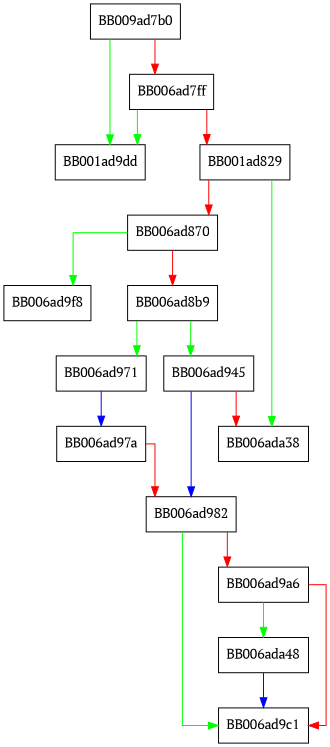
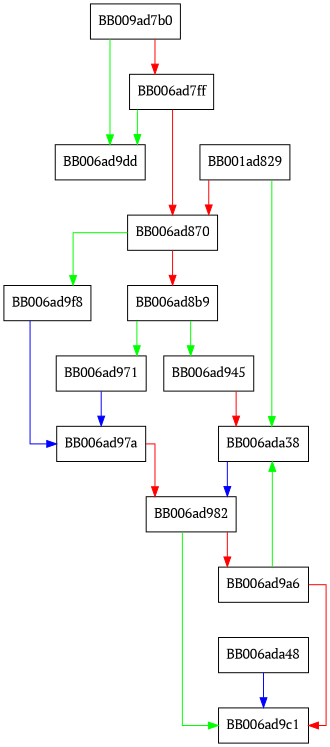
  digraph {
    fontname="PT Serif"
    splines=ortho
    node [fontname="PT Serif" shape=box]
    edge [color=green fontname="PT Serif"]
    n1 [label=BB009ad7b0]
-   BB006ad9dd [label=BB001ad9dd]
+   BB006ad9dd
    BB006ad7ff
    n4 [label=BB001ad829]
    BB006ada38
    BB006ad870
    BB006ad982
    BB006ad9f8
    BB006ad8b9
    BB006ad9c1
    BB006ad9a6
    BB006ad97a
    BB006ad971
    BB006ad945
    BB006ada48
    n1 -> BB006ad9dd
    n1 -> BB006ad7ff [color=red]
    BB006ad7ff -> BB006ad9dd
-   BB006ad7ff -> n4 [color=red]
+   BB006ad7ff -> BB006ad870 [color=red]
    n4 -> BB006ada38
    n4 -> BB006ad870 [color=red]
-   BB006ad945 -> BB006ad982 [color=blue]
+   BB006ada38 -> BB006ad982 [color=blue]
    BB006ad870 -> BB006ad9f8
    BB006ad870 -> BB006ad8b9 [color=red]
    BB006ad982 -> BB006ad9c1
    BB006ad982 -> BB006ad9a6 [color=red]
+   BB006ad9f8 -> BB006ad97a [color=blue]
    BB006ad8b9 -> BB006ad971
    BB006ad8b9 -> BB006ad945
    BB006ad9a6 -> BB006ad9c1 [color=red]
-   BB006ad9a6 -> BB006ada48
+   BB006ad9a6 -> BB006ada38
    BB006ad97a -> BB006ad982 [color=red]
    BB006ad971 -> BB006ad97a [color=blue]
    BB006ad945 -> BB006ada38 [color=red]
    BB006ada48 -> BB006ad9c1 [color=blue]
  }
